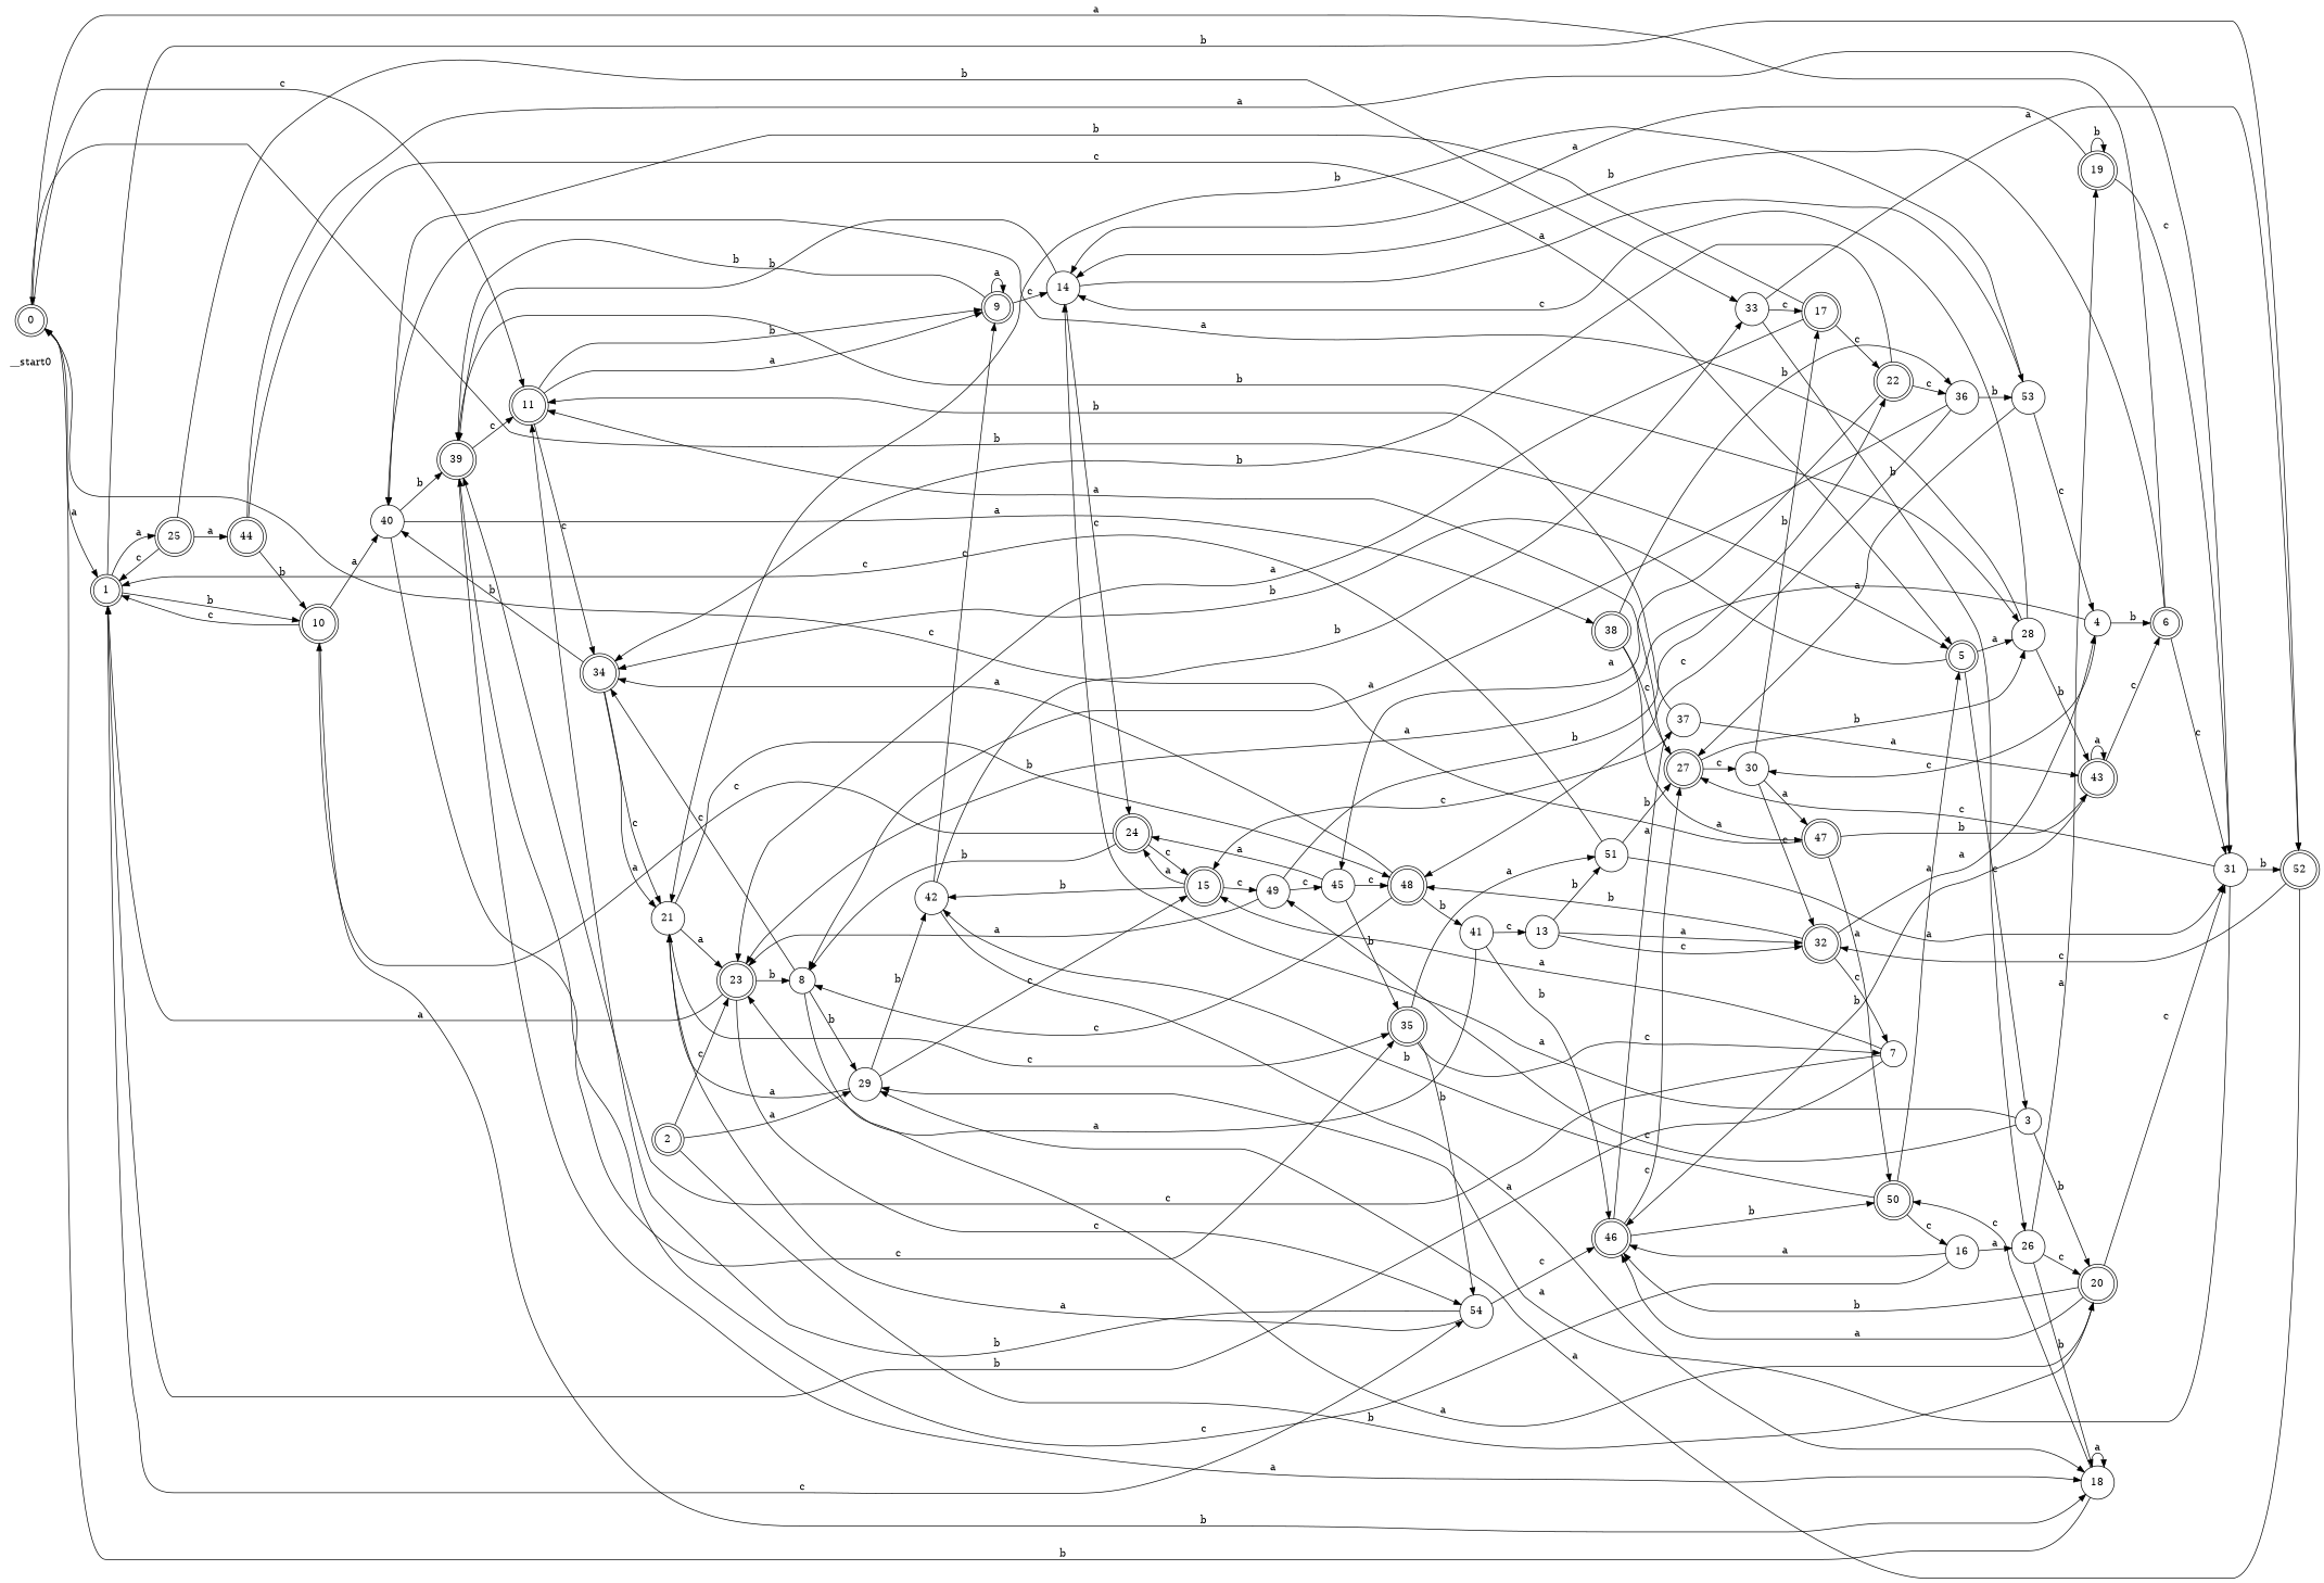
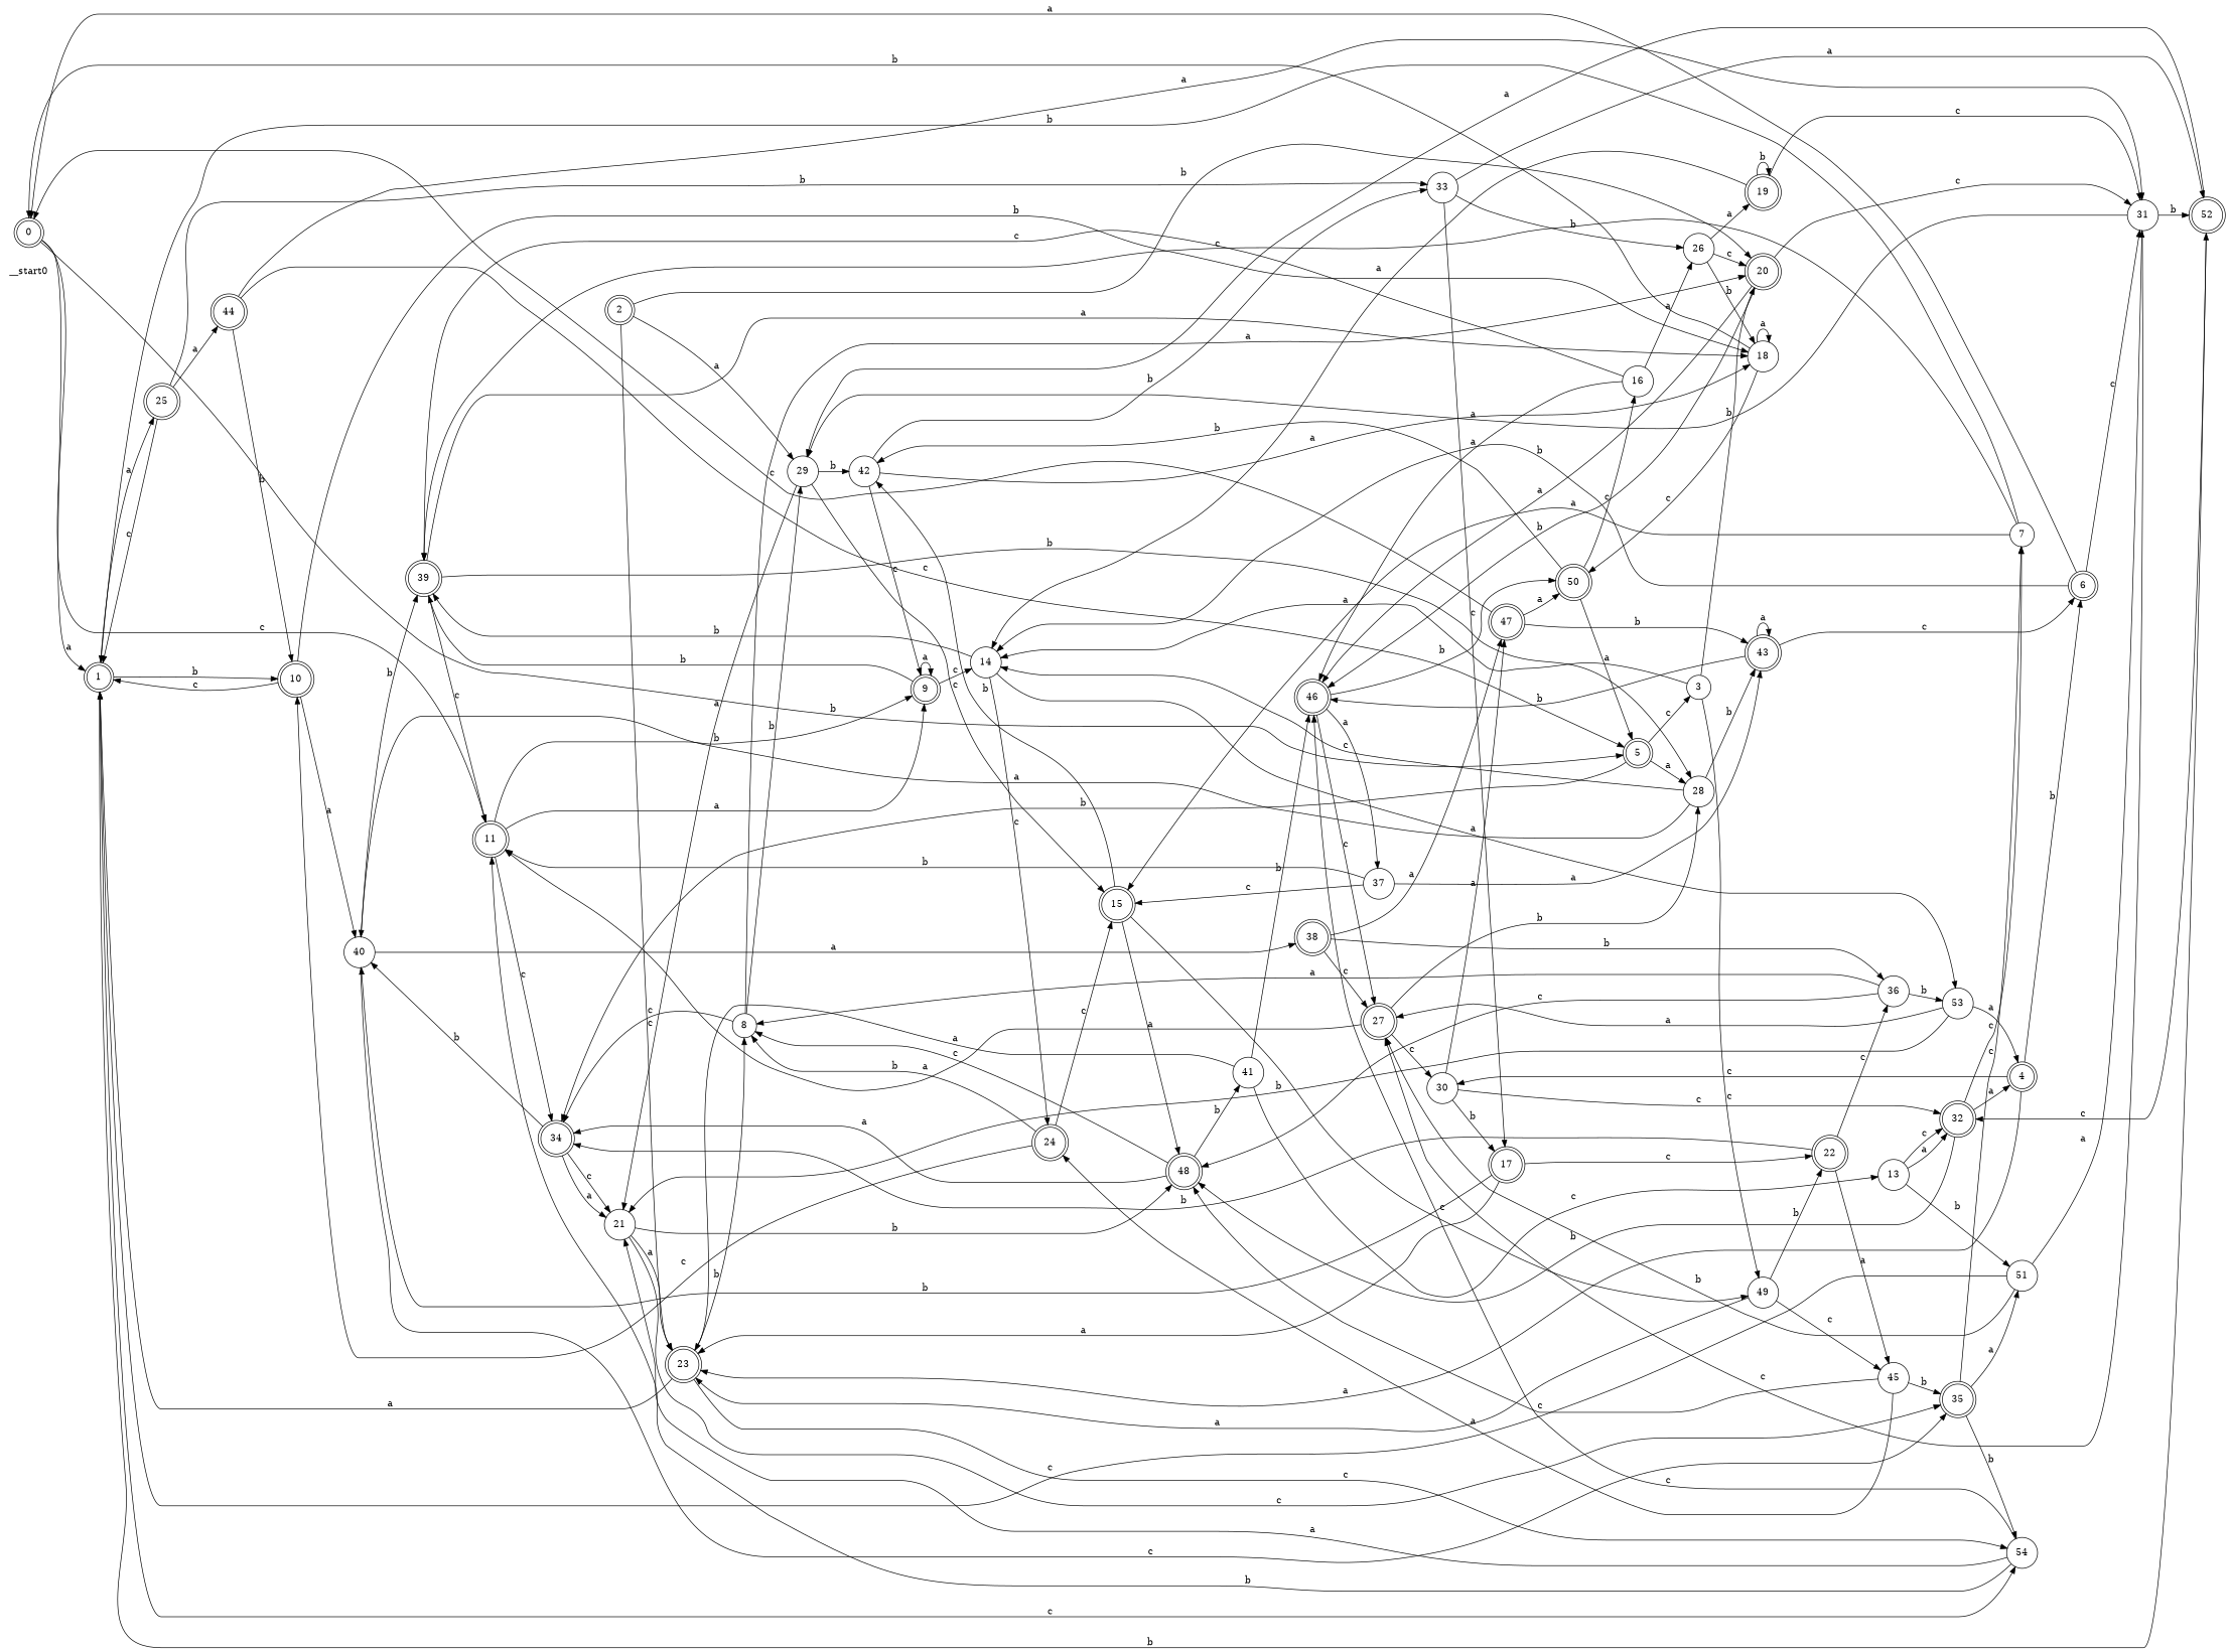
  digraph {
    rankdir=LR
    node [shape=doublecircle color=black fillcolor=white style="rounded,filled"]
    __start0 [shape=none color="" fillcolor="" style=""]
    n2 [label=0]
    n3 [label=1]
    n4 [label=5]
    n5 [label=11]
    n6 [label=10]
    n7 [label=25]
    n8 [label=54 shape=circle style=filled]
    n9 [label=52]
    n10 [label=3 shape=circle style=filled]
    n11 [label=28 shape=circle style=filled]
    n12 [label=34]
    n13 [label=9]
    n14 [label=18 shape=circle style=filled]
    n15 [label=40 shape=circle style=filled]
    n16 [label=33 shape=circle style=filled]
    n17 [label=44]
    n18 [label=46]
    n19 [label=21 shape=circle style=filled]
    n20 [label=2]
    n21 [label=20]
    n22 [label=23]
    n23 [label=29 shape=circle style=filled]
    n24 [label=31 shape=circle style=filled]
    n25 [label=8 shape=circle style=filled]
    n26 [label=15]
    n27 [label=42 shape=circle style=filled]
    n28 [label=14 shape=circle style=filled]
    n29 [label=49 shape=circle style=filled]
    n30 [label=39]
    n31 [label=53 shape=circle style=filled]
    n32 [label=24]
    n33 [label=22]
    n34 [label=45 shape=circle style=filled]
-   n35 [label=4 shape=circle style=filled]
+   n35 [label=4 style=filled]
    n36 [label=6]
    n37 [label=30 shape=circle style=filled]
    n38 [label=32]
    n39 [label=17]
    n40 [label=47]
    n41 [label=43]
    n42 [label=27]
    n43 [label=7 shape=circle style=filled]
    n44 [label=50]
    n45 [label=35]
    n46 [label=38]
    n47 [label=51 shape=circle style=filled]
    n48 [label=13 shape=circle style=filled]
    n49 [label=48]
    n50 [label=16 shape=circle style=filled]
    n51 [label=26 shape=circle style=filled]
    n52 [label=19]
    n53 [label=37 shape=circle style=filled]
    n54 [label=36 shape=circle style=filled]
    n55 [label=41 shape=circle style=filled]
    n2 -> n3 [label=a]
    n2 -> n4 [label=b]
    n2 -> n5 [label=c]
    n3 -> n6 [label=b]
    n3 -> n7 [label=a]
    n3 -> n8 [label=c]
    n3 -> n9 [label=b]
    n4 -> n10 [label=c]
    n4 -> n11 [label=a]
    n4 -> n12 [label=b]
    n5 -> n12 [label=c]
    n5 -> n13 [label=a]
    n5 -> n13 [label=b]
    n6 -> n3 [label=c]
    n6 -> n14 [label=b]
    n6 -> n15 [label=a]
    n7 -> n3 [label=c]
    n7 -> n16 [label=b]
    n7 -> n17 [label=a]
    n8 -> n5 [label=b]
    n8 -> n18 [label=c]
    n8 -> n19 [label=a]
    n9 -> n23 [label=a]
    n9 -> n38 [label=c]
    n10 -> n21 [label=b]
    n10 -> n28 [label=a]
    n10 -> n29 [label=c]
    n11 -> n15 [label=a]
    n11 -> n28 [label=c]
    n11 -> n41 [label=b]
    n12 -> n15 [label=b]
    n12 -> n19 [label=a]
    n12 -> n19 [label=c]
    n13 -> n13 [label=a]
    n13 -> n28 [label=c]
    n13 -> n30 [label=b]
    n14 -> n2 [label=b]
    n14 -> n14 [label=a]
    n14 -> n44 [label=c]
    n15 -> n30 [label=b]
    n15 -> n45 [label=c]
    n15 -> n46 [label=a]
    n16 -> n9 [label=a]
    n16 -> n39 [label=c]
    n16 -> n51 [label=b]
    n17 -> n4 [label=c]
    n17 -> n6 [label=b]
    n17 -> n24 [label=a]
    n18 -> n42 [label=c]
    n18 -> n44 [label=b]
    n18 -> n53 [label=a]
    n19 -> n22 [label=a]
    n19 -> n45 [label=c]
    n19 -> n49 [label=b]
    n20 -> n21 [label=b]
    n20 -> n22 [label=c]
    n20 -> n23 [label=a]
    n21 -> n18 [label=a]
    n21 -> n18 [label=b]
    n21 -> n24 [label=c]
    n22 -> n3 [label=a]
    n22 -> n8 [label=c]
    n22 -> n25 [label=b]
    n23 -> n19 [label=a]
    n23 -> n26 [label=c]
    n23 -> n27 [label=b]
    n24 -> n9 [label=b]
    n24 -> n23 [label=a]
    n24 -> n42 [label=c]
    n25 -> n12 [label=c]
    n25 -> n21 [label=a]
    n25 -> n23 [label=b]
    n26 -> n27 [label=b]
    n26 -> n29 [label=c]
-   n26 -> n32 [label=a]
+   n26 -> n49 [label=a]
    n27 -> n13 [label=c]
    n27 -> n14 [label=a]
    n27 -> n16 [label=b]
    n28 -> n30 [label=b]
    n28 -> n31 [label=a]
    n28 -> n32 [label=c]
    n29 -> n22 [label=a]
    n29 -> n33 [label=b]
    n29 -> n34 [label=c]
    n30 -> n5 [label=c]
    n30 -> n11 [label=b]
    n30 -> n14 [label=a]
    n31 -> n19 [label=b]
-   n31 -> n35 [label=c]
+   n31 -> n35 [label=a]
    n31 -> n42 [label=a]
    n32 -> n6 [label=c]
    n32 -> n25 [label=b]
    n32 -> n26 [label=c]
    n33 -> n12 [label=b]
    n33 -> n34 [label=a]
    n33 -> n54 [label=c]
    n34 -> n32 [label=a]
    n34 -> n45 [label=b]
    n34 -> n49 [label=c]
    n35 -> n22 [label=a]
    n35 -> n36 [label=b]
    n35 -> n37 [label=c]
    n36 -> n2 [label=a]
    n36 -> n24 [label=c]
    n36 -> n28 [label=b]
    n37 -> n38 [label=c]
    n37 -> n39 [label=b]
    n37 -> n40 [label=a]
    n38 -> n35 [label=a]
    n38 -> n43 [label=c]
    n38 -> n49 [label=b]
    n39 -> n15 [label=b]
    n39 -> n22 [label=a]
    n39 -> n33 [label=c]
    n40 -> n2 [label=c]
    n40 -> n41 [label=b]
    n40 -> n44 [label=a]
    n41 -> n18 [label=b]
    n41 -> n36 [label=c]
    n41 -> n41 [label=a]
    n42 -> n5 [label=a]
    n42 -> n11 [label=b]
    n42 -> n37 [label=c]
    n43 -> n3 [label=b]
    n43 -> n26 [label=a]
    n43 -> n30 [label=c]
    n44 -> n4 [label=a]
    n44 -> n27 [label=b]
    n44 -> n50 [label=c]
    n45 -> n8 [label=b]
    n45 -> n43 [label=c]
    n45 -> n47 [label=a]
    n46 -> n40 [label=a]
    n46 -> n42 [label=c]
    n46 -> n54 [label=b]
    n47 -> n3 [label=c]
    n47 -> n24 [label=a]
    n47 -> n42 [label=b]
    n48 -> n38 [label=a]
    n48 -> n38 [label=c]
    n48 -> n47 [label=b]
    n49 -> n12 [label=a]
    n49 -> n25 [label=c]
    n49 -> n55 [label=b]
    n50 -> n18 [label=a]
    n50 -> n30 [label=c]
    n50 -> n51 [label=a]
    n51 -> n14 [label=b]
    n51 -> n21 [label=c]
    n51 -> n52 [label=a]
    n52 -> n24 [label=c]
    n52 -> n28 [label=a]
    n52 -> n52 [label=b]
    n53 -> n5 [label=b]
    n53 -> n26 [label=c]
    n53 -> n41 [label=a]
    n54 -> n25 [label=a]
    n54 -> n31 [label=b]
    n54 -> n49 [label=c]
    n55 -> n18 [label=b]
    n55 -> n22 [label=a]
    n55 -> n48 [label=c]
  }
